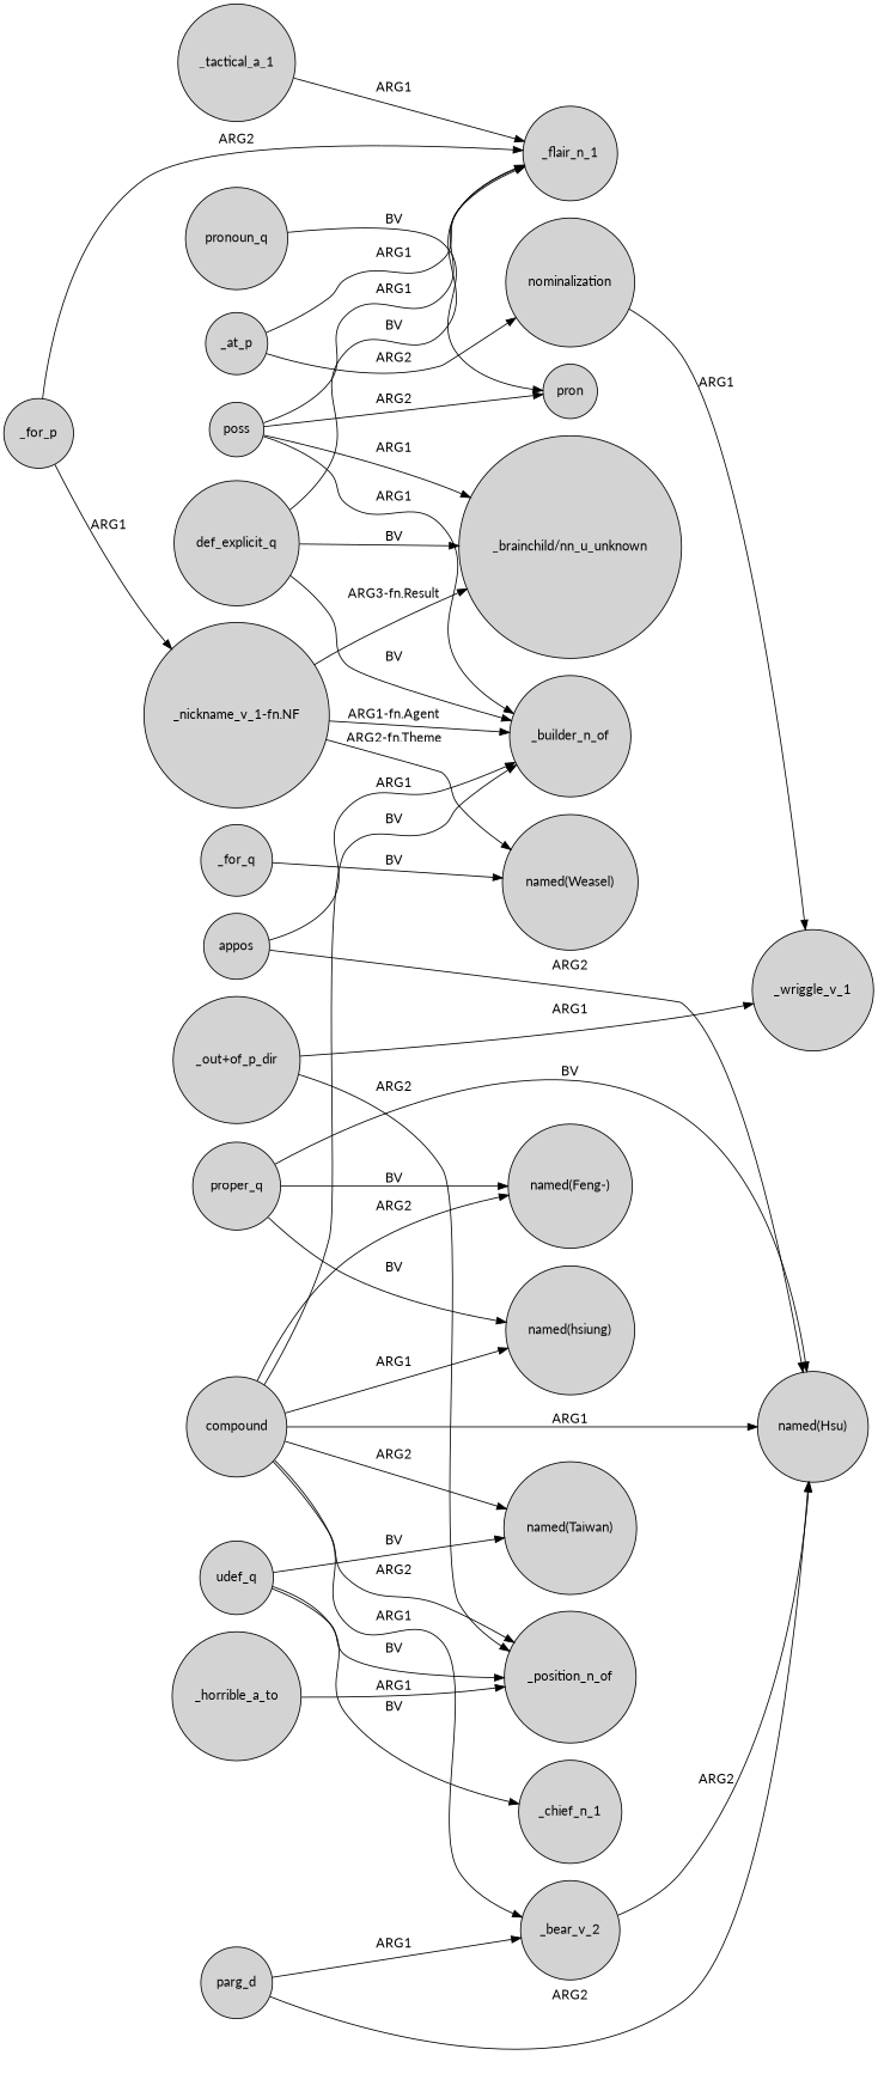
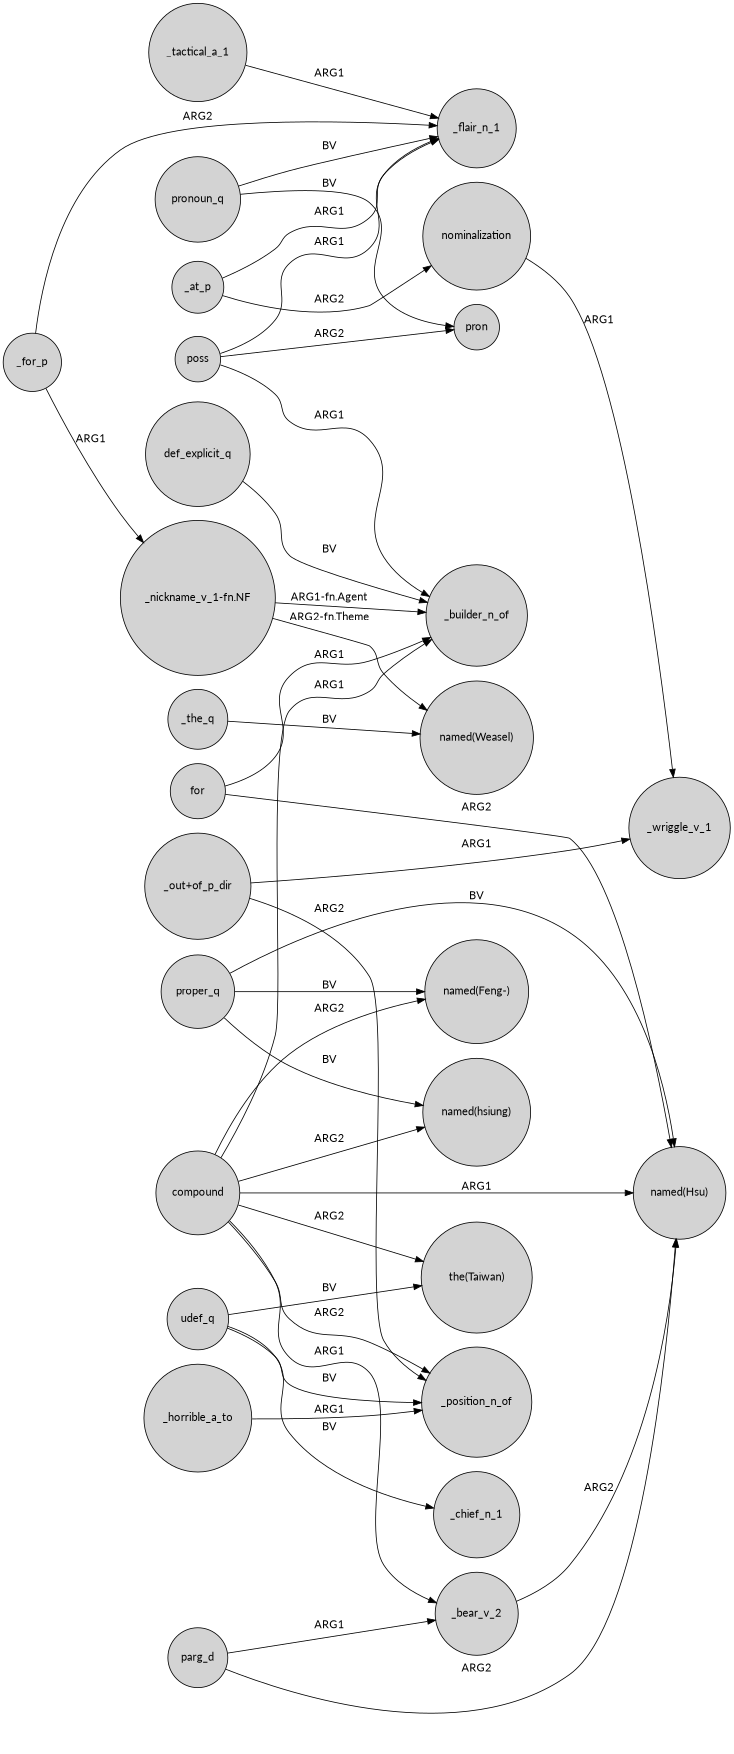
  digraph {
    fontname=Lato
    rankdir=LR
    node [fontname=Lato shape=circle style=filled]
    edge [fontname=Lato]
    _tactical_a_1
    _flair_n_1
    poss
    _builder_n_of
    pron
-   "_brainchild/nn_u_unknown"
    parg_d
    "named(Hsu)"
    _bear_v_2
    compound
    "named(Feng-)"
-   "named(Taiwan)"
+   "named(Taiwan)" [label="the(Taiwan)"]
    "named(hsiung)"
    _position_n_of
    _horrible_a_to
    "_nickname_v_1-fn.NF"
    "named(Weasel)"
    def_explicit_q
    udef_q
    _chief_n_1
    nominalization
    _wriggle_v_1
    "_out+of_p_dir"
    _for_p
    pronoun_q
    _at_p
-   appos
+   appos [label=for]
    proper_q
-   _the_q [label=_for_q]
+   _the_q
    _tactical_a_1 -> _flair_n_1 [label=ARG1]
    poss -> _flair_n_1 [label=ARG1]
    poss -> _builder_n_of [label=ARG1]
    poss -> pron [label=ARG2]
-   poss -> "_brainchild/nn_u_unknown" [label=ARG1]
    parg_d -> "named(Hsu)" [label=ARG2]
    parg_d -> _bear_v_2 [label=ARG1]
    _bear_v_2 -> "named(Hsu)" [label=ARG2]
-   compound -> _builder_n_of [label=BV]
+   compound -> _builder_n_of [label=ARG1]
    compound -> "named(Hsu)" [label=ARG1]
    compound -> _bear_v_2 [label=ARG1]
    compound -> "named(Feng-)" [label=ARG2]
    compound -> "named(Taiwan)" [label=ARG2]
-   compound -> "named(hsiung)" [label=ARG1]
+   compound -> "named(hsiung)" [label=ARG2]
    compound -> _position_n_of [label=ARG2]
    _horrible_a_to -> _position_n_of [label=ARG1]
    "_nickname_v_1-fn.NF" -> _builder_n_of [label="ARG1-fn.Agent"]
-   "_nickname_v_1-fn.NF" -> "_brainchild/nn_u_unknown" [label="ARG3-fn.Result"]
    "_nickname_v_1-fn.NF" -> "named(Weasel)" [label="ARG2-fn.Theme"]
-   def_explicit_q -> _flair_n_1 [label=BV]
+   pronoun_q -> _flair_n_1 [label=BV]
    def_explicit_q -> _builder_n_of [label=BV]
-   def_explicit_q -> "_brainchild/nn_u_unknown" [label=BV]
    udef_q -> "named(Taiwan)" [label=BV]
    udef_q -> _position_n_of [label=BV]
    udef_q -> _chief_n_1 [label=BV]
    nominalization -> _wriggle_v_1 [label=ARG1]
    "_out+of_p_dir" -> _position_n_of [label=ARG2]
    "_out+of_p_dir" -> _wriggle_v_1 [label=ARG1]
    _for_p -> _flair_n_1 [label=ARG2]
    _for_p -> "_nickname_v_1-fn.NF" [label=ARG1]
    pronoun_q -> pron [label=BV]
    _at_p -> _flair_n_1 [label=ARG1]
    _at_p -> nominalization [label=ARG2]
    appos -> _builder_n_of [label=ARG1]
    appos -> "named(Hsu)" [label=ARG2]
    proper_q -> "named(Hsu)" [label=BV]
    proper_q -> "named(Feng-)" [label=BV]
    proper_q -> "named(hsiung)" [label=BV]
    _the_q -> "named(Weasel)" [label=BV]
  }
